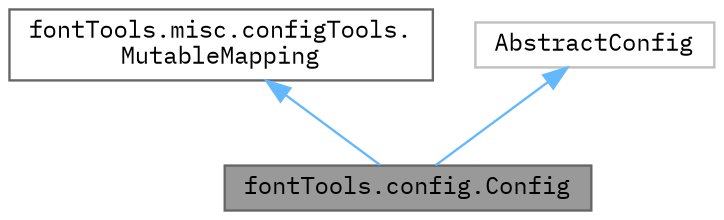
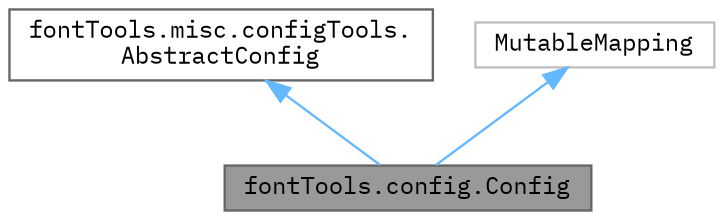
  digraph {
    fontname="IBM Plex Mono"
    node [color=gray40 fillcolor=white fontname="IBM Plex Mono" fontsize=10 shape=box style=filled]
    edge [color=steelblue1 dir=back fontname="IBM Plex Mono" fontsize=10 labelfontname=Helvetica labelfontsize=10 style=solid]
    n1 [fillcolor=grey60 fontcolor=black height=0.2 label="fontTools.config.Config" width=0.4]
-   n2 [height=0.2 label="fontTools.misc.configTools.\lMutableMapping" width=0.4]
-   n3 [color=grey75 height=0.2 label=AbstractConfig width=0.4]
+   n2 [height=0.2 label="fontTools.misc.configTools.\lAbstractConfig" width=0.4]
+   n3 [color=grey75 height=0.2 label=MutableMapping width=0.4]
    n2 -> n1
    n3 -> n1
  }
